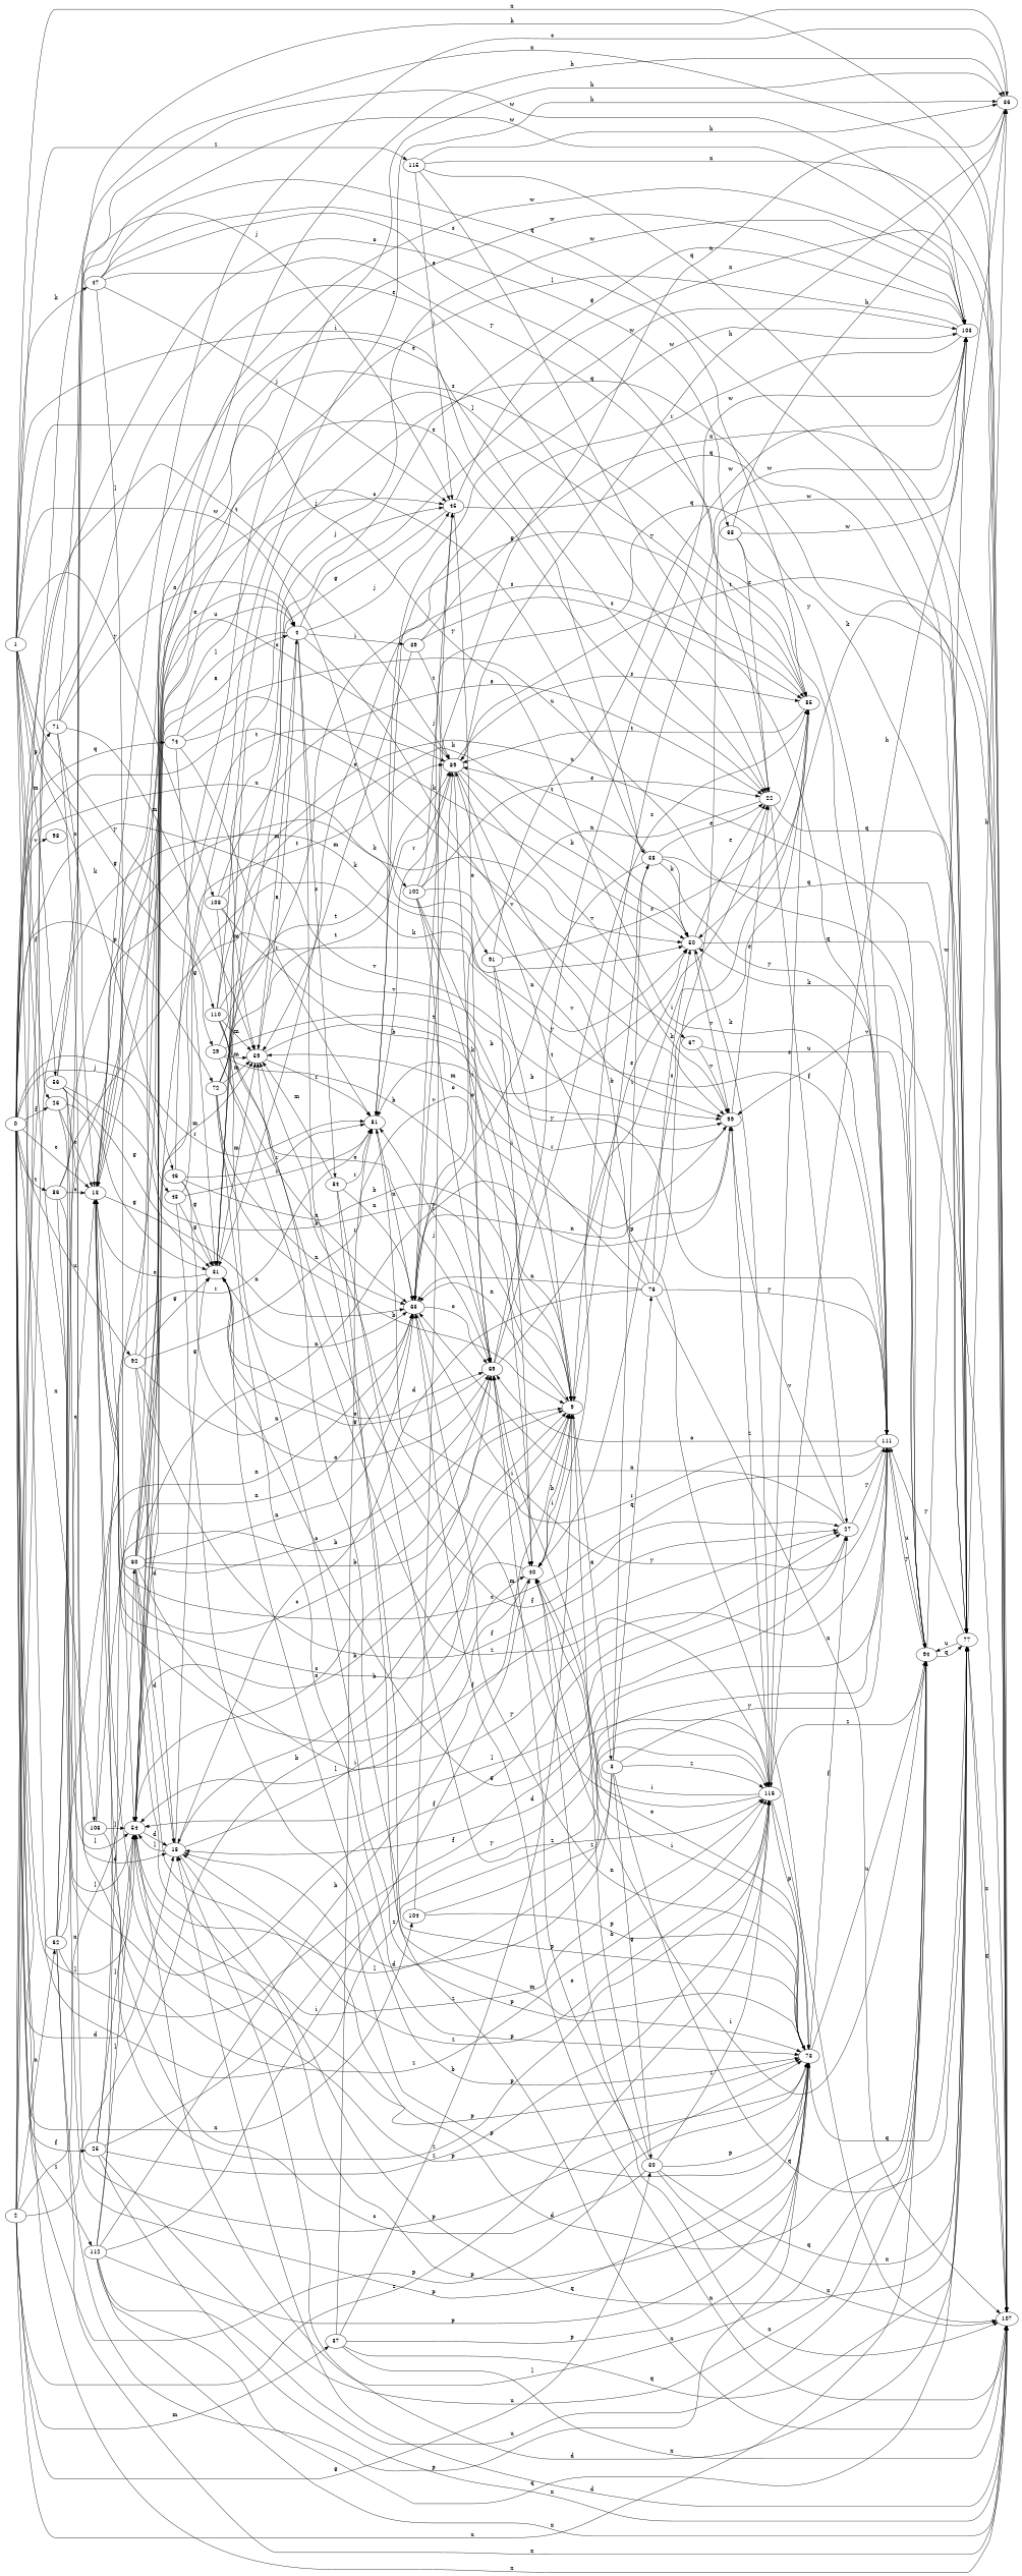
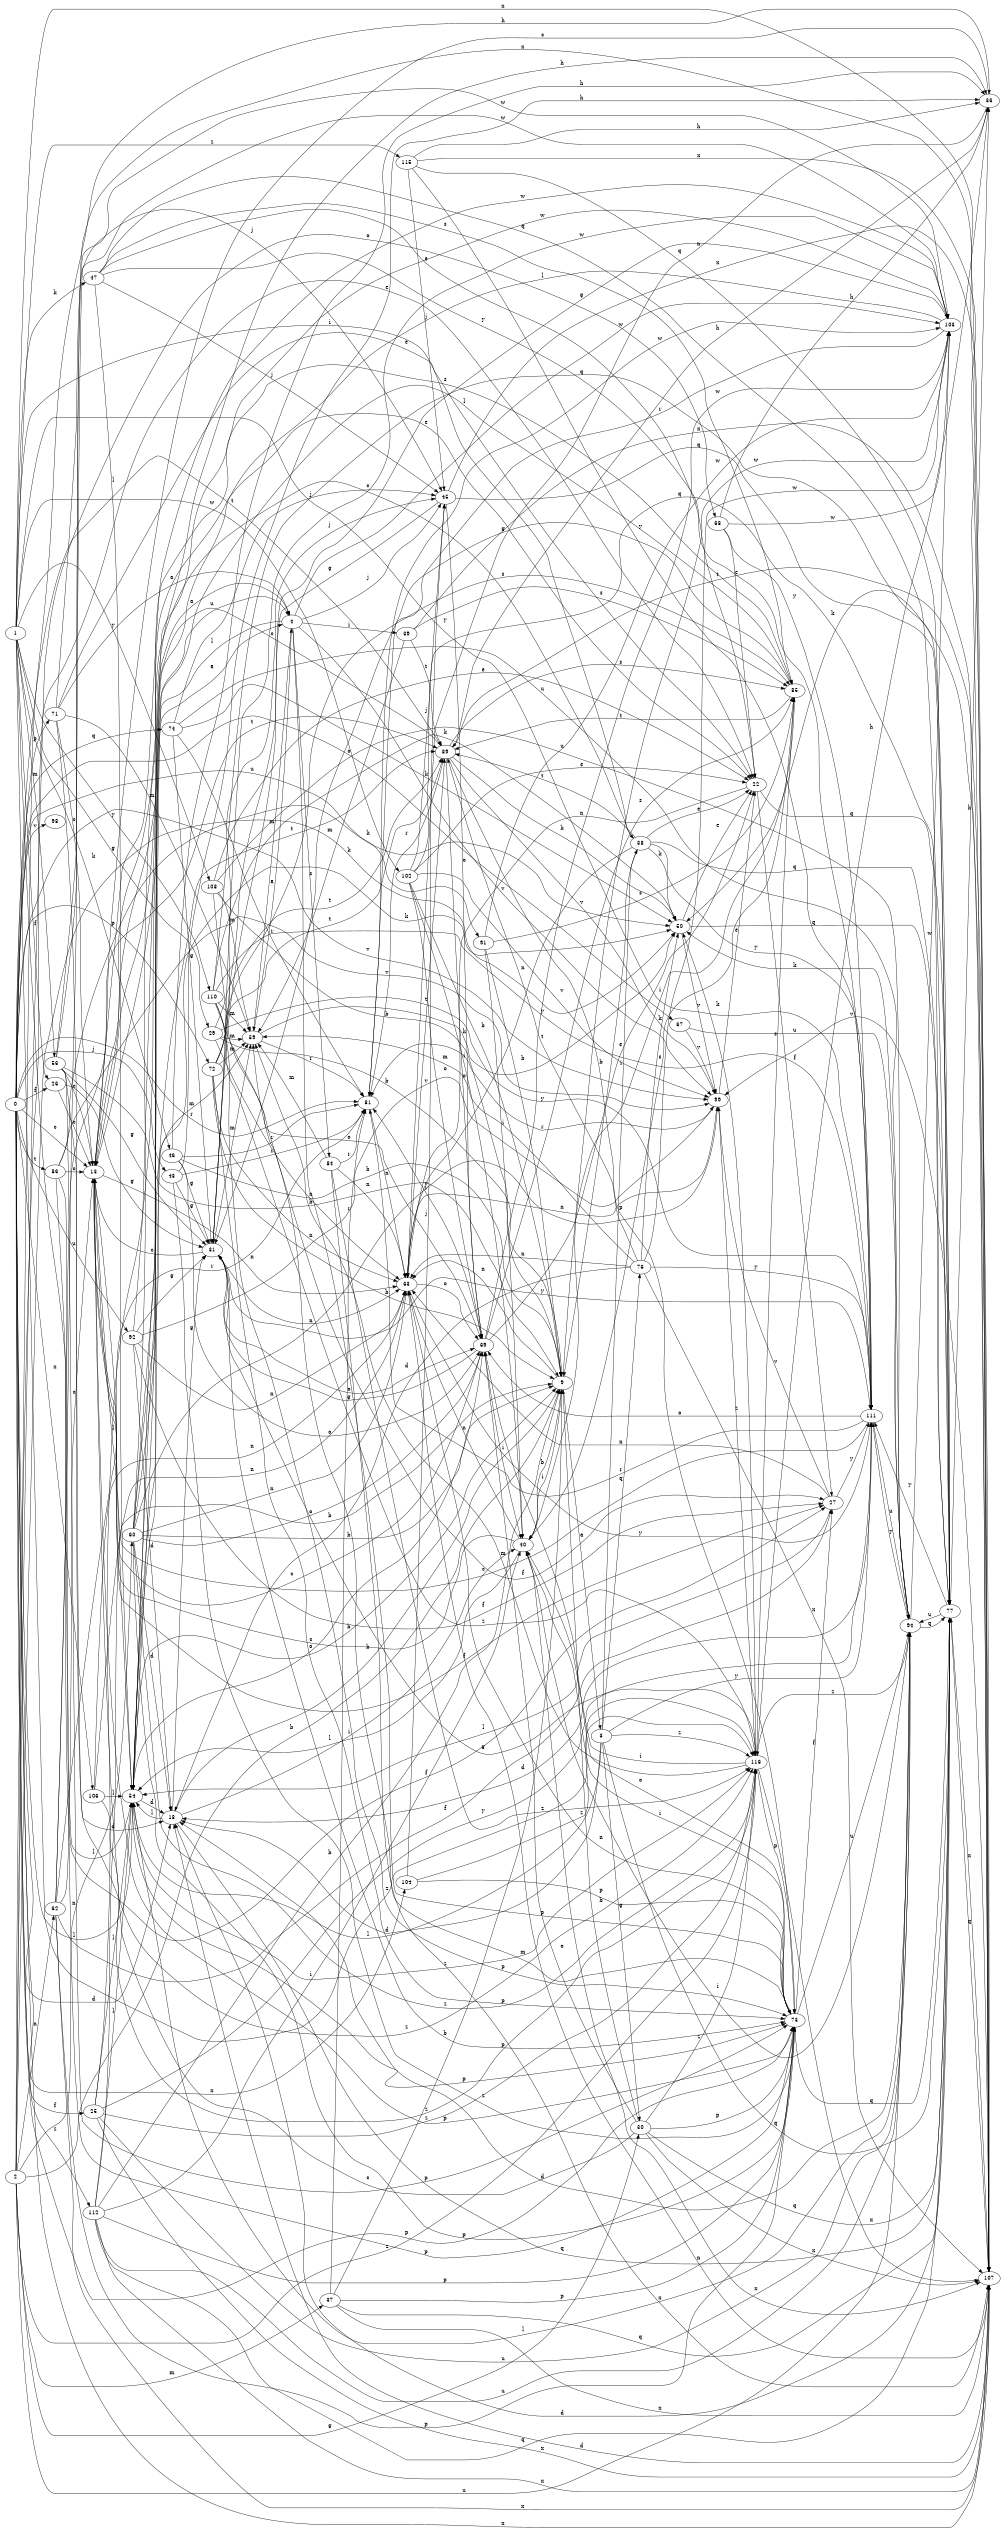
  strict digraph {
    rankdir=LR
    0
    13
    18
    25
    26
    43
    54
    67
    71
    72
    73
    74
    81
    86
    89
    91
    92
    n18 [label=98]
    99
    104
    106
    107
    112
    27
    22
    103
    63
    85
    9
    77
    40
    31
    111
    116
    94
    4
    36
    50
    69
    45
    59
    1
    29
    38
    46
    47
    56
    102
    108
    110
    115
    2
    30
    n54 [label=37]
    60
    62
    68
    3
    76
    39
    84
    0 -> 13 [label=c]
    0 -> 18 [label=d]
    0 -> 25 [label=f]
    0 -> 26 [label=f]
    0 -> 43 [label=j]
    0 -> 54 [label=l]
    0 -> 67 [label=o]
    0 -> 71 [label=p]
    0 -> 72 [label=p]
    0 -> 73 [label=p]
    0 -> 74 [label=q]
    0 -> 81 [label=r]
    0 -> 86 [label=t]
    0 -> 89 [label=t]
    0 -> 91 [label=u]
    0 -> 92 [label=u]
    0 -> n18 [label=v]
    0 -> 99 [label=v]
    0 -> 104 [label=x]
    0 -> 106 [label=x]
    0 -> 107 [label=x]
    0 -> 112 [label=z]
-   26 -> 54 [label=l]
+   13 -> 54 [label=l]
    13 -> 73 [label=p]
    13 -> 27 [label=f]
    13 -> 22 [label=e]
    13 -> 103 [label=w]
    13 -> 63 [label=n]
    13 -> 85 [label=s]
    18 -> 54 [label=l]
    18 -> 9 [label=b]
    18 -> 77 [label=q]
    18 -> 40 [label=i]
    18 -> 31 [label=g]
    25 -> 54 [label=l]
    25 -> 107 [label=x]
    25 -> 111 [label=y]
    25 -> 116 [label=z]
    25 -> 94 [label=u]
    25 -> 4 [label=a]
    26 -> 13 [label=c]
    26 -> 31 [label=g]
-   43 -> 73 [label=p]
+   43 -> 73 [label=z]
    43 -> 81 [label=r]
    43 -> 31 [label=g]
    43 -> 36 [label=h]
    54 -> 18 [label=d]
    54 -> 73 [label=p]
    54 -> 9 [label=b]
    54 -> 116 [label=z]
    54 -> 4 [label=a]
    54 -> 50 [label=k]
    54 -> 69 [label=o]
    67 -> 99 [label=v]
    67 -> 94 [label=u]
    71 -> 13 [label=c]
    71 -> 22 [label=e]
    71 -> 116 [label=z]
    71 -> 4 [label=a]
    71 -> 45 [label=j]
    71 -> 59 [label=m]
    72 -> 73 [label=p]
    72 -> 89 [label=t]
    72 -> 63 [label=n]
    72 -> 85 [label=s]
    72 -> 9 [label=b]
    72 -> 45 [label=j]
    72 -> 59 [label=m]
    73 -> 27 [label=f]
    73 -> 63 [label=n]
    73 -> 77 [label=q]
    73 -> 40 [label=i]
    73 -> 94 [label=u]
    73 -> 69 [label=o]
    73 -> 59 [label=m]
    74 -> 81 [label=r]
    74 -> 31 [label=g]
    74 -> 94 [label=u]
    74 -> 50 [label=k]
    74 -> 45 [label=j]
    81 -> 103 [label=w]
    81 -> 63 [label=n]
    86 -> 13 [label=c]
    86 -> 54 [label=l]
    86 -> 73 [label=p]
    86 -> 99 [label=v]
    86 -> 50 [label=k]
    89 -> 13 [label=c]
    89 -> 73 [label=p]
    89 -> 81 [label=r]
    89 -> 99 [label=v]
    89 -> 85 [label=s]
    89 -> 36 [label=h]
    89 -> 50 [label=k]
    89 -> 69 [label=o]
    91 -> 103 [label=w]
    91 -> 85 [label=s]
    91 -> 9 [label=b]
    91 -> 40 [label=i]
    92 -> 18 [label=d]
    92 -> 99 [label=v]
    92 -> 27 [label=f]
    92 -> 103 [label=w]
    92 -> 63 [label=n]
    92 -> 31 [label=g]
    99 -> 81 [label=r]
    99 -> 22 [label=e]
    99 -> 63 [label=n]
    99 -> 116 [label=z]
    104 -> 73 [label=p]
    104 -> 116 [label=z]
    104 -> 45 [label=j]
    106 -> 54 [label=l]
    106 -> 63 [label=n]
    106 -> 9 [label=b]
    106 -> 116 [label=z]
    107 -> 18 [label=d]
    107 -> 89 [label=t]
    107 -> 99 [label=v]
    107 -> 63 [label=n]
    107 -> 77 [label=q]
    107 -> 50 [label=k]
    112 -> 54 [label=l]
    112 -> 73 [label=p]
    112 -> 107 [label=x]
    112 -> 63 [label=n]
    112 -> 9 [label=b]
    112 -> 77 [label=q]
    112 -> 40 [label=i]
    112 -> 94 [label=u]
    27 -> 54 [label=l]
    27 -> 99 [label=v]
    27 -> 63 [label=n]
    27 -> 111 [label=y]
    22 -> 27 [label=f]
    22 -> 63 [label=n]
    22 -> 77 [label=q]
    103 -> 54 [label=l]
    103 -> 81 [label=r]
    103 -> 31 [label=g]
    63 -> 89 [label=t]
    63 -> 111 [label=y]
    63 -> 69 [label=o]
    85 -> 54 [label=l]
    85 -> 89 [label=t]
    85 -> 40 [label=i]
    85 -> 31 [label=g]
    9 -> 103 [label=w]
    9 -> 63 [label=n]
    9 -> 40 [label=i]
    9 -> 3 [label=a]
    77 -> 18 [label=d]
    77 -> 107 [label=x]
    77 -> 111 [label=y]
    77 -> 94 [label=u]
    77 -> 36 [label=h]
    40 -> 13 [label=c]
    40 -> 54 [label=l]
    40 -> 107 [label=x]
+   40 -> 63 [label=n]
    40 -> 85 [label=s]
    40 -> 9 [label=b]
    31 -> 13 [label=c]
    31 -> 73 [label=p]
    31 -> 103 [label=w]
    31 -> 63 [label=n]
    31 -> 69 [label=o]
    31 -> 59 [label=m]
    111 -> 13 [label=c]
    111 -> 18 [label=d]
    111 -> 81 [label=r]
    111 -> 94 [label=u]
    111 -> 69 [label=o]
    116 -> 73 [label=p]
    116 -> 107 [label=x]
    116 -> 85 [label=s]
    116 -> 40 [label=i]
    116 -> 31 [label=g]
    116 -> 36 [label=h]
    116 -> 50 [label=k]
    116 -> 59 [label=m]
    94 -> 18 [label=d]
    94 -> 54 [label=l]
    94 -> 103 [label=w]
    94 -> 77 [label=q]
    94 -> 40 [label=i]
    94 -> 111 [label=y]
    94 -> 116 [label=z]
    94 -> 50 [label=k]
    4 -> 54 [label=l]
    4 -> 73 [label=p]
    4 -> 99 [label=v]
    4 -> 103 [label=w]
    4 -> 45 [label=j]
    4 -> 59 [label=m]
    4 -> 39 [label=i]
    4 -> 84 [label=s]
    36 -> 13 [label=c]
    36 -> 63 [label=n]
    50 -> 99 [label=v]
    50 -> 22 [label=e]
    50 -> 77 [label=q]
    69 -> 13 [label=c]
    69 -> 81 [label=r]
    69 -> 22 [label=e]
    69 -> 103 [label=w]
    69 -> 85 [label=s]
    69 -> 40 [label=i]
    69 -> 31 [label=g]
    45 -> 107 [label=x]
    45 -> 77 [label=q]
    45 -> 31 [label=g]
    45 -> 69 [label=o]
    59 -> 81 [label=r]
    59 -> 4 [label=a]
    59 -> 50 [label=k]
    1 -> 26 [label=f]
    1 -> 107 [label=x]
    1 -> 27 [label=f]
    1 -> 111 [label=y]
    1 -> 116 [label=z]
    1 -> 29 [label=g]
    1 -> 38 [label=i]
    1 -> 46 [label=k]
    1 -> 47 [label=k]
    1 -> 56 [label=m]
    1 -> 102 [label=w]
    1 -> 108 [label=y]
    1 -> 110 [label=y]
    1 -> 115 [label=z]
    29 -> 89 [label=t]
    29 -> 63 [label=n]
    29 -> 9 [label=b]
    29 -> 111 [label=y]
    29 -> 59 [label=m]
    38 -> 13 [label=c]
    38 -> 89 [label=t]
    38 -> 22 [label=e]
    38 -> 63 [label=n]
    38 -> 9 [label=b]
    38 -> 77 [label=q]
    38 -> 111 [label=y]
    38 -> 50 [label=k]
    46 -> 81 [label=r]
    46 -> 9 [label=b]
    46 -> 31 [label=g]
    46 -> 36 [label=h]
    46 -> 69 [label=o]
    47 -> 54 [label=l]
    47 -> 22 [label=e]
    47 -> 85 [label=s]
    47 -> 77 [label=q]
    47 -> 111 [label=y]
    47 -> 45 [label=j]
+   56 -> 13 [label=c]
    56 -> 18 [label=d]
    56 -> 73 [label=p]
    56 -> 107 [label=x]
    56 -> 103 [label=w]
    56 -> 9 [label=b]
    56 -> 31 [label=g]
    102 -> 99 [label=v]
    102 -> 22 [label=e]
    102 -> 9 [label=b]
    102 -> 77 [label=q]
    102 -> 40 [label=i]
    102 -> 69 [label=o]
    102 -> 45 [label=j]
    108 -> 27 [label=f]
    108 -> 22 [label=e]
    108 -> 9 [label=b]
    108 -> 94 [label=u]
    108 -> 59 [label=m]
    110 -> 73 [label=p]
    110 -> 77 [label=q]
    110 -> 111 [label=y]
    110 -> 116 [label=z]
    110 -> 50 [label=k]
    110 -> 69 [label=o]
    110 -> 59 [label=m]
    115 -> 107 [label=x]
    115 -> 77 [label=q]
    115 -> 111 [label=y]
    115 -> 36 [label=h]
    115 -> 45 [label=j]
    2 -> 22 [label=e]
    2 -> 9 [label=b]
    2 -> 116 [label=z]
    2 -> 94 [label=u]
    2 -> 36 [label=h]
    2 -> 50 [label=k]
    2 -> 30 [label=g]
    2 -> n54 [label=m]
    2 -> 60 [label=n]
    2 -> 62 [label=n]
    2 -> 68 [label=o]
    30 -> 13 [label=c]
    30 -> 73 [label=p]
    30 -> 107 [label=x]
    30 -> 9 [label=b]
    30 -> 77 [label=q]
    30 -> 116 [label=z]
    30 -> 69 [label=o]
    n54 -> 73 [label=p]
    n54 -> 81 [label=r]
    n54 -> 107 [label=x]
    n54 -> 9 [label=b]
    n54 -> 77 [label=q]
    60 -> 18 [label=d]
    60 -> 73 [label=p]
    60 -> 89 [label=t]
    60 -> 99 [label=v]
    60 -> 63 [label=n]
    60 -> 9 [label=b]
-   60 -> 111 [label=y]
+   31 -> 111 [label=y]
    60 -> 116 [label=z]
    60 -> 4 [label=u]
    60 -> 36 [label=h]
    60 -> 69 [label=o]
    60 -> 59 [label=m]
    62 -> 13 [label=c]
    62 -> 73 [label=p]
    62 -> 81 [label=r]
    62 -> 89 [label=t]
    62 -> 107 [label=x]
    62 -> 27 [label=f]
    62 -> 103 [label=w]
    68 -> 22 [label=e]
    68 -> 103 [label=w]
    68 -> 111 [label=y]
    68 -> 36 [label=h]
    3 -> 18 [label=d]
    3 -> 54 [label=l]
    3 -> 77 [label=q]
    3 -> 111 [label=y]
    3 -> 116 [label=z]
    3 -> 38 [label=i]
    3 -> 30 [label=g]
    3 -> 76 [label=q]
    76 -> 18 [label=d]
    76 -> 89 [label=t]
    76 -> 107 [label=x]
    76 -> 103 [label=w]
    76 -> 63 [label=n]
    76 -> 111 [label=y]
    76 -> 50 [label=k]
    76 -> 59 [label=m]
    39 -> 89 [label=t]
    39 -> 107 [label=x]
    39 -> 85 [label=s]
    39 -> 59 [label=m]
    84 -> 81 [label=r]
    84 -> 107 [label=x]
    84 -> 63 [label=n]
    84 -> 116 [label=z]
    84 -> 59 [label=m]
  }
